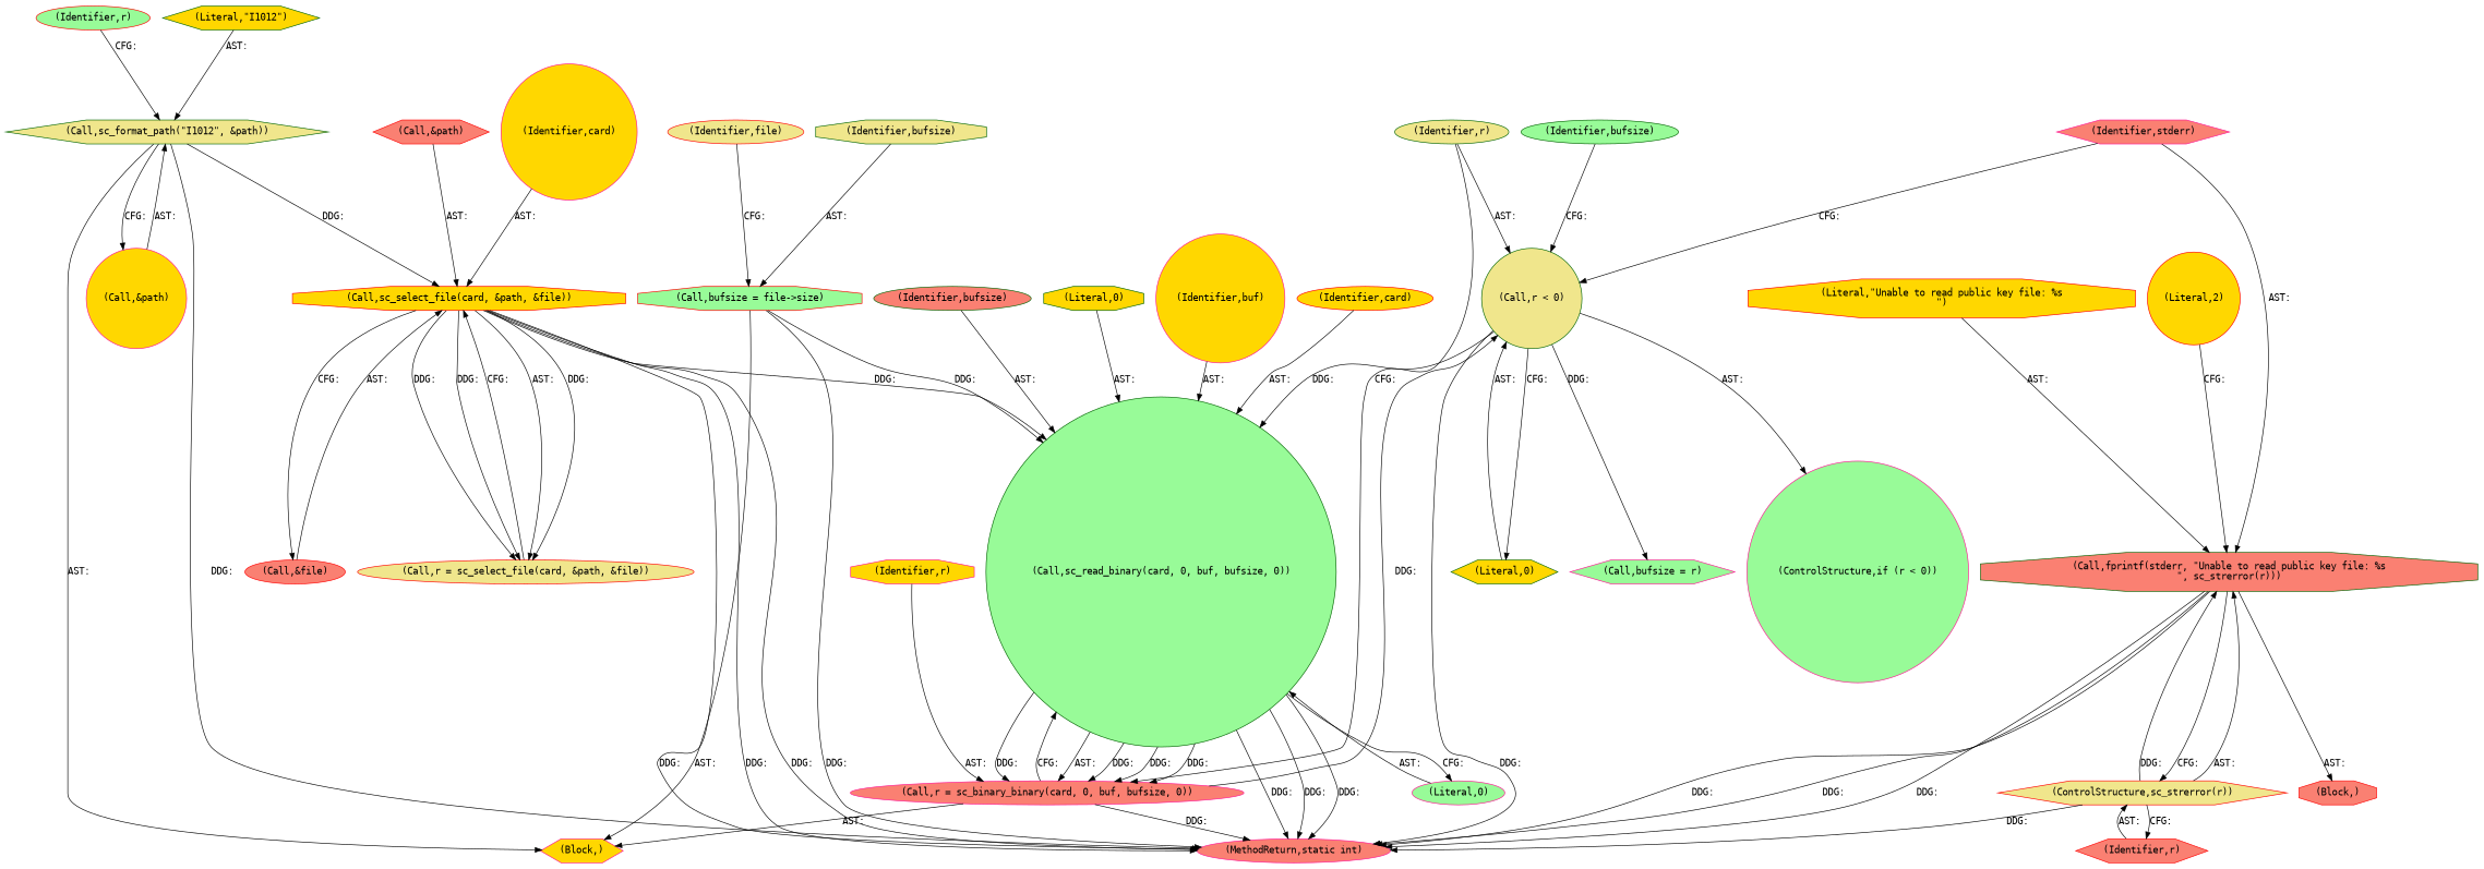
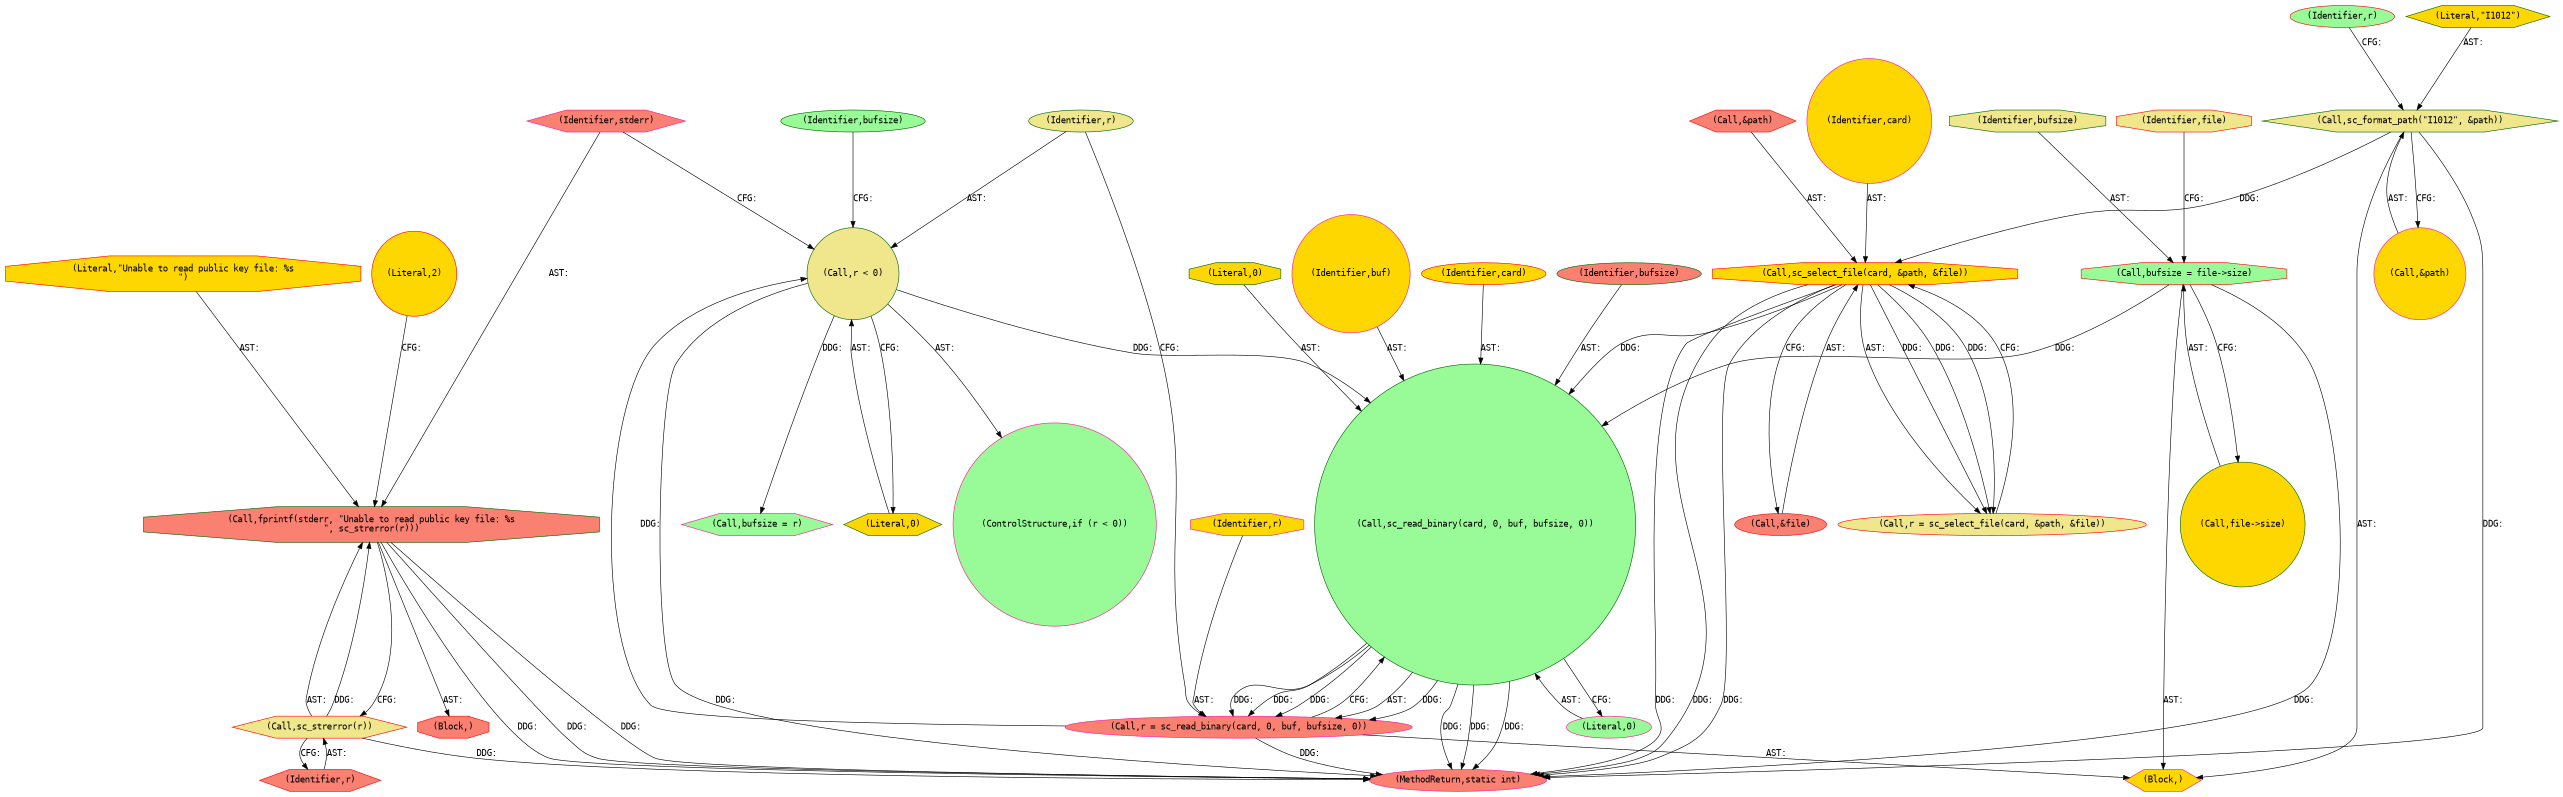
  digraph {
    fontname="DejaVu Sans Mono"
    node [color=red fillcolor=gold fontname="DejaVu Sans Mono" shape=ellipse style=filled]
    edge [fontname="DejaVu Sans Mono"]
    n1 [color=darkgreen fillcolor=salmon label="(Call,fprintf(stderr, \"Unable to read public key file: %s\n\", sc_strerror(r)))" shape=octagon]
-   n2 [fillcolor=khaki label="(ControlStructure,sc_strerror(r))" shape=hexagon]
+   n2 [fillcolor=khaki label="(Call,sc_strerror(r))" shape=hexagon]
    n3 [fillcolor=salmon label="(Block,)" shape=octagon]
    n4 [color=deeppink fillcolor=salmon label="(MethodReturn,static int)"]
    n5 [fillcolor=salmon label="(Identifier,r)" shape=hexagon]
    n6 [color=darkgreen fillcolor=khaki label="(Call,r < 0)" shape=circle]
    n7 [color=deeppink fillcolor=palegreen label="(ControlStructure,if (r < 0))" shape=circle]
    n8 [color=darkgreen label="(Literal,0)" shape=hexagon]
    n9 [color=deeppink fillcolor=palegreen label="(Call,bufsize = r)" shape=hexagon]
    n10 [color=darkgreen fillcolor=palegreen label="(Call,sc_read_binary(card, 0, buf, bufsize, 0))" shape=circle]
-   n11 [color=deeppink fillcolor=salmon label="(Call,r = sc_binary_binary(card, 0, buf, bufsize, 0))"]
+   n11 [color=deeppink fillcolor=salmon label="(Call,r = sc_read_binary(card, 0, buf, bufsize, 0))"]
    n12 [color=deeppink label="(Block,)" shape=hexagon]
    n13 [color=deeppink fillcolor=palegreen label="(Literal,0)"]
    n14 [label="(Call,sc_select_file(card, &path, &file))" shape=octagon]
    n15 [fillcolor=salmon label="(Call,&file)"]
    n16 [fillcolor=khaki label="(Call,r = sc_select_file(card, &path, &file))"]
    n17 [color=darkgreen fillcolor=khaki label="(Call,sc_format_path(\"I1012\", &path))" shape=hexagon]
    n18 [color=deeppink label="(Call,&path)" shape=circle]
    n19 [fillcolor=palegreen label="(Call,bufsize = file->size)" shape=octagon]
+   n20 [color=darkgreen label="(Call,file->size)" shape=circle]
    n21 [fillcolor=salmon label="(Call,&path)" shape=hexagon]
    n22 [color=darkgreen fillcolor=khaki label="(Identifier,bufsize)" shape=octagon]
    n23 [color=darkgreen fillcolor=salmon label="(Identifier,bufsize)"]
    n24 [label="(Literal,\"Unable to read public key file: %s\n\")" shape=octagon]
-   n25 [fillcolor=khaki label="(Identifier,file)"]
+   n25 [fillcolor=khaki label="(Identifier,file)" shape=octagon]
    n26 [color=darkgreen label="(Literal,0)" shape=octagon]
    n27 [color=darkgreen fillcolor=khaki label="(Identifier,r)"]
    n28 [fillcolor=palegreen label="(Identifier,r)"]
    n29 [color=deeppink label="(Identifier,card)" shape=circle]
    n30 [label="(Literal,2)" shape=circle]
    n31 [color=deeppink fillcolor=salmon label="(Identifier,stderr)" shape=hexagon]
    n32 [color=deeppink label="(Identifier,buf)" shape=circle]
    n33 [color=darkgreen fillcolor=palegreen label="(Identifier,bufsize)"]
    n34 [label="(Identifier,card)"]
    n35 [color=deeppink label="(Identifier,r)" shape=octagon]
    n36 [color=darkgreen label="(Literal,\"I1012\")" shape=hexagon]
    n1 -> n2 [label="CFG: "]
    n1 -> n3 [label="AST: "]
    n1 -> n4 [label="DDG: "]
    n1 -> n4 [label="DDG: "]
    n1 -> n4 [label="DDG: "]
    n2 -> n1 [label="AST: "]
    n2 -> n1 [label="DDG: "]
    n2 -> n4 [label="DDG: "]
    n2 -> n5 [label="CFG: "]
    n5 -> n2 [label="AST: "]
    n6 -> n4 [label="DDG: "]
    n6 -> n7 [label="AST: "]
    n6 -> n8 [label="CFG: "]
    n6 -> n9 [label="DDG: "]
    n6 -> n10 [label="DDG: "]
    n8 -> n6 [label="AST: "]
    n10 -> n4 [label="DDG: "]
    n10 -> n4 [label="DDG: "]
    n10 -> n4 [label="DDG: "]
    n10 -> n11 [label="AST: "]
    n10 -> n11 [label="DDG: "]
    n10 -> n11 [label="DDG: "]
    n10 -> n11 [label="DDG: "]
    n10 -> n11 [label="DDG: "]
    n10 -> n13 [label="CFG: "]
    n11 -> n4 [label="DDG: "]
    n11 -> n6 [label="DDG: "]
    n11 -> n10 [label="CFG: "]
    n11 -> n12 [label="AST: "]
    n13 -> n10 [label="AST: "]
    n14 -> n4 [label="DDG: "]
    n14 -> n4 [label="DDG: "]
    n14 -> n4 [label="DDG: "]
    n14 -> n10 [label="DDG: "]
    n14 -> n15 [label="CFG: "]
    n14 -> n16 [label="AST: "]
    n14 -> n16 [label="DDG: "]
    n14 -> n16 [label="DDG: "]
    n14 -> n16 [label="DDG: "]
    n15 -> n14 [label="AST: "]
    n16 -> n14 [label="CFG: "]
    n17 -> n4 [label="DDG: "]
    n17 -> n12 [label="AST: "]
    n17 -> n14 [label="DDG: "]
    n17 -> n18 [label="CFG: "]
    n18 -> n17 [label="AST: "]
    n19 -> n4 [label="DDG: "]
    n19 -> n10 [label="DDG: "]
    n19 -> n12 [label="AST: "]
+   n19 -> n20 [label="CFG: "]
+   n20 -> n19 [label="AST: "]
    n21 -> n14 [label="AST: "]
    n22 -> n19 [label="AST: "]
    n23 -> n10 [label="AST: "]
    n24 -> n1 [label="AST: "]
    n25 -> n19 [label="CFG: "]
    n26 -> n10 [label="AST: "]
    n27 -> n6 [label="AST: "]
    n27 -> n11 [label="CFG: "]
    n28 -> n17 [label="CFG: "]
    n29 -> n14 [label="AST: "]
    n30 -> n1 [label="CFG: "]
    n31 -> n1 [label="AST: "]
    n31 -> n6 [label="CFG: "]
    n32 -> n10 [label="AST: "]
    n33 -> n6 [label="CFG: "]
    n34 -> n10 [label="AST: "]
    n35 -> n11 [label="AST: "]
    n36 -> n17 [label="AST: "]
  }
